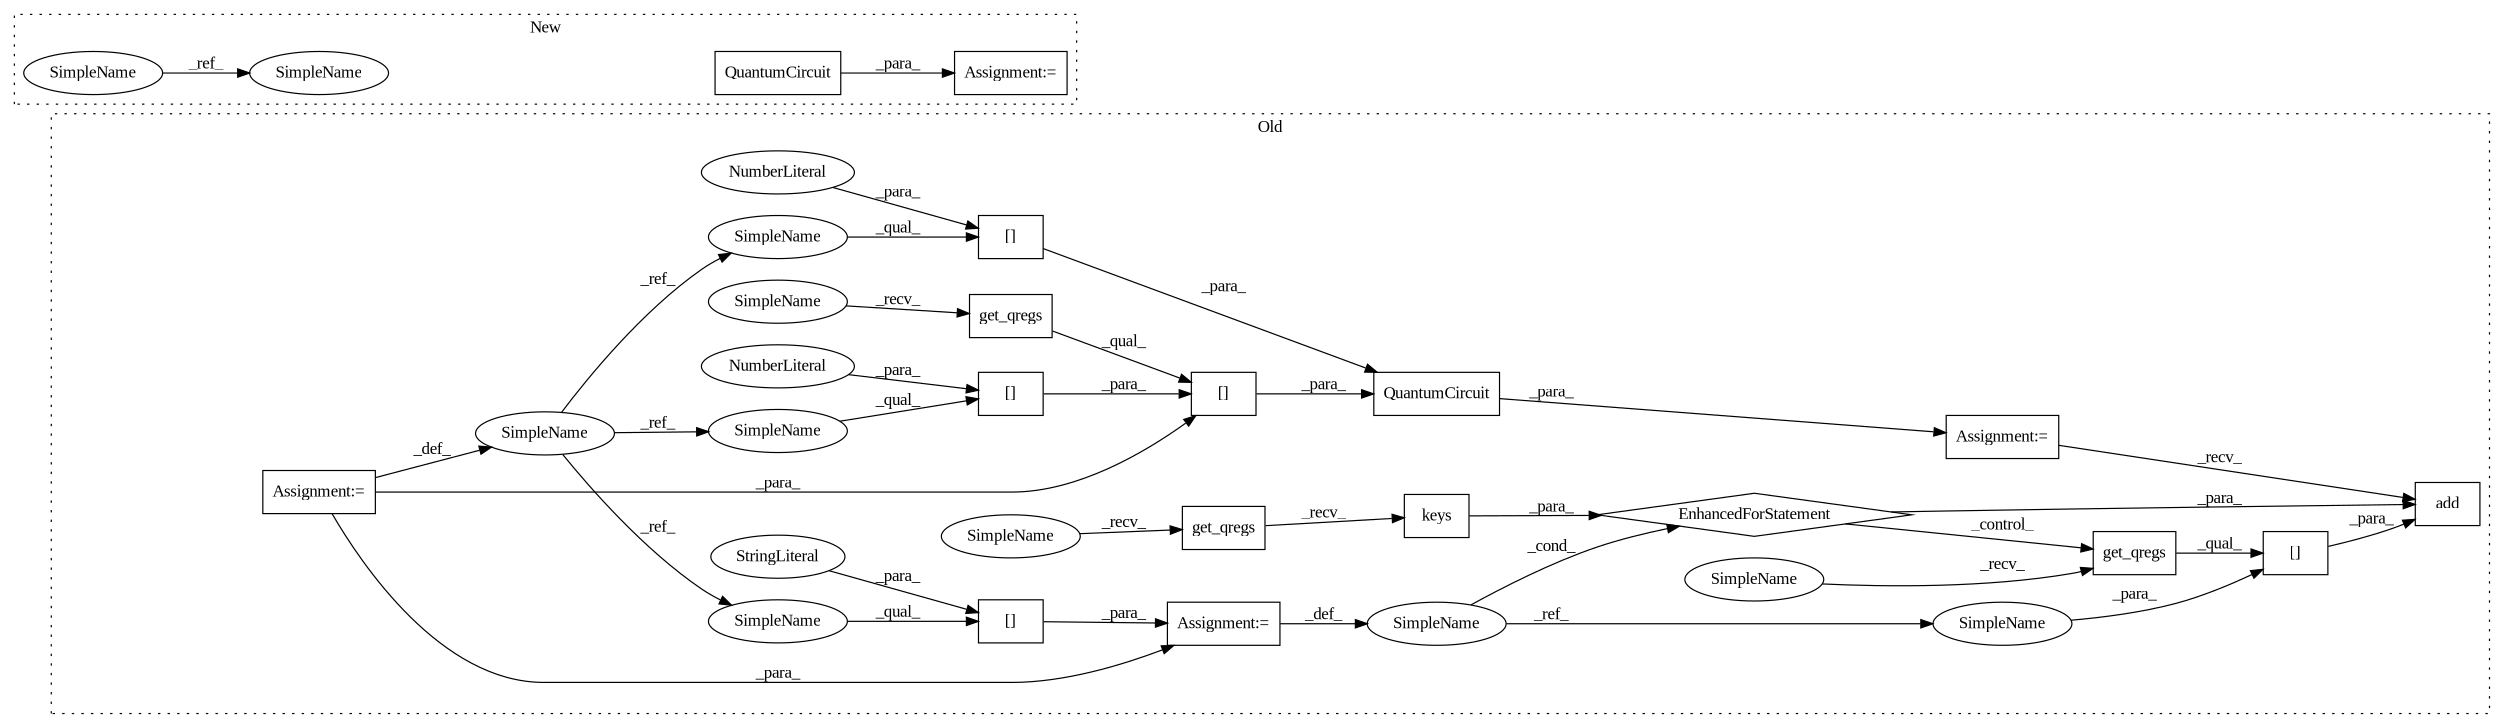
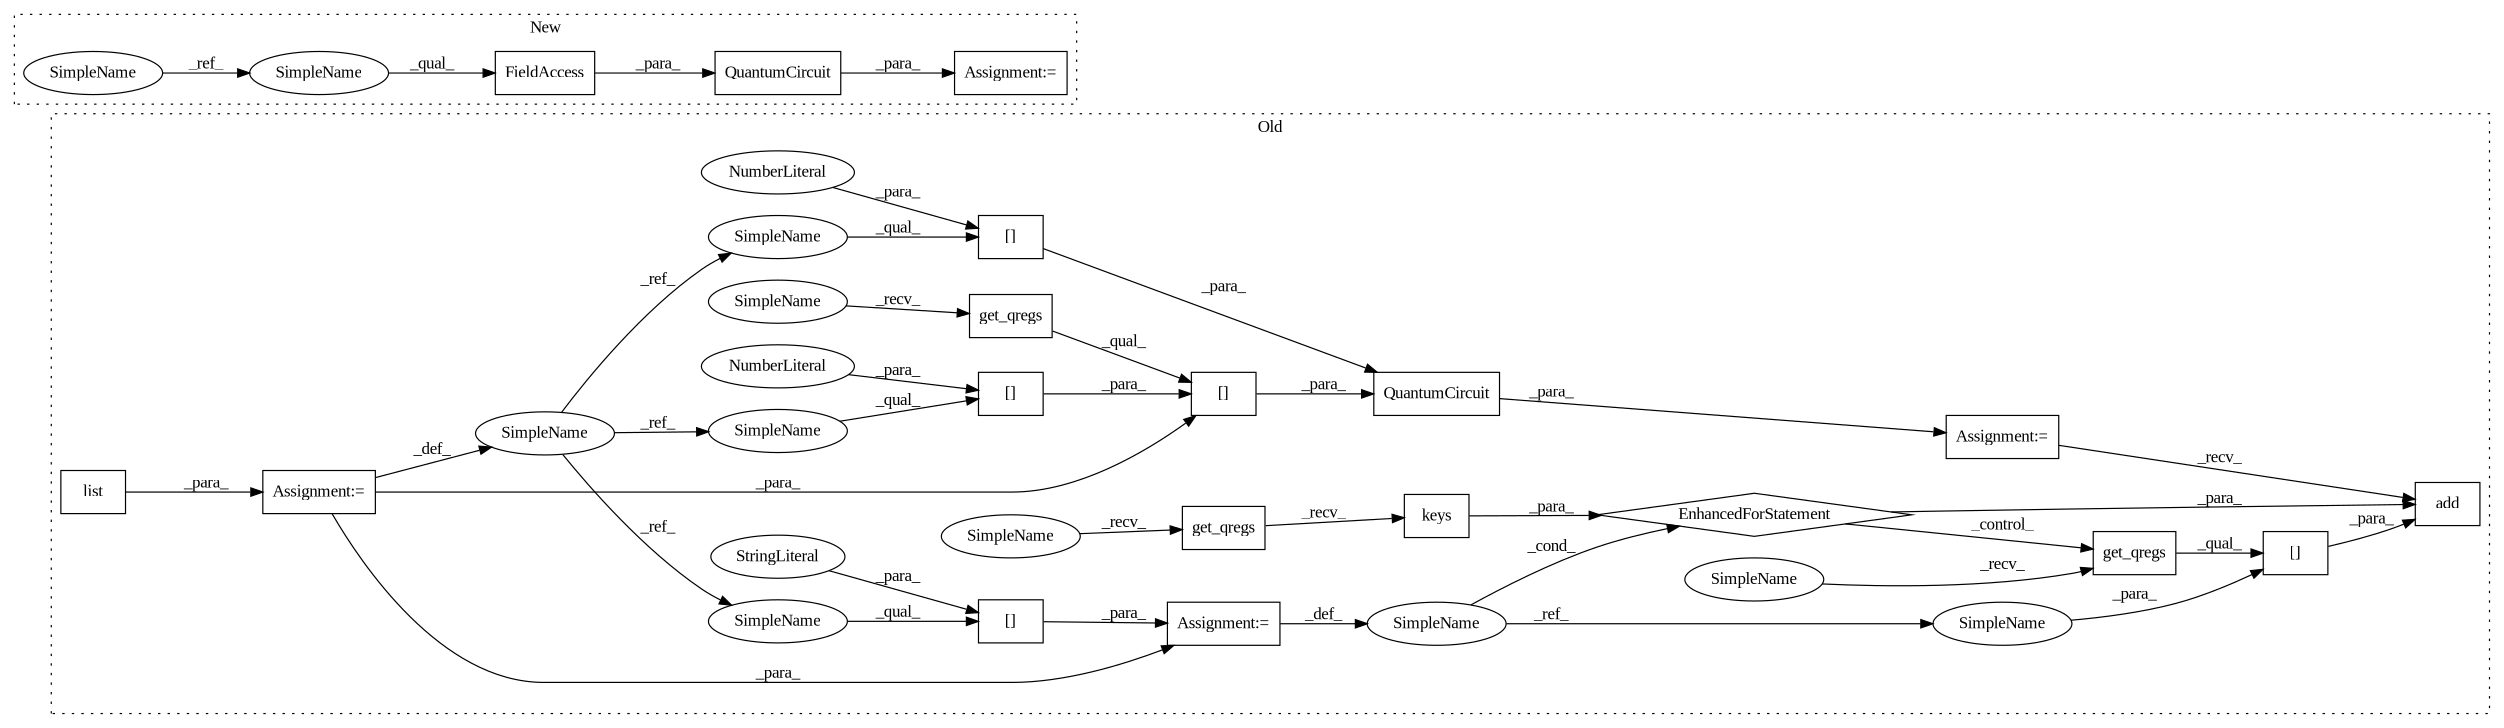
  digraph {
    fontname="Liberation Serif"
    rankdir=LR
    node [a=42 fontname="Liberation Serif" l=1 s="2122,2215" shape=box]
    edge [fontname="Liberation Serif"]
+   n1 [a=32 l="5,1" label=list s="2003,2029"]
    n2 [a=7 label="Assignment:=" s=2056]
    n3 [a=32 l="4,1" label=add s="2246,2270"]
    n4 [a=2 l="15,1" label="[]" s="2250,2269"]
    n5 [a=70 l="53,2" label=EnhancedForStatement shape=diamond]
    n6 [a=2 l="11,1" label="[]" s="2102,2114"]
    n7 [a=34 label=NumberLiteral s=2113 shape=ellipse]
    n8 [a=2 l="11,1" label="[]" s="2087,2099"]
    n9 [a=34 label=NumberLiteral s=2098 shape=ellipse]
    n10 [a=2 l="11,1" label="[]" s="2186,2214"]
    n11 [a=32 l=6 label=keys s=2023]
    n12 [a=2 l="15,1" label="[]" s="2072,2100"]
    n13 [a=32 l="15,1" label=QuantumCircuit s="2057,2115"]
    n14 [l=10 label=SimpleName s=1992 shape=ellipse]
    n15 [l=4 label=SimpleName s=2179 shape=ellipse]
    n16 [a=32 l=11 label=get_qregs s=2075]
    n17 [a=32 l=11 label=get_qregs s=2253]
    n18 [a=45 l=17 label=StringLiteral s=2197 shape=ellipse]
    n19 [a=32 l=11 label=get_qregs s=2011]
    n20 [a=7 label="Assignment:=" s=2002]
    n21 [a=7 l="53,2" label="Assignment:="]
    n22 [l=4 label=SimpleName s=2265 shape=ellipse]
    n23 [l=10 label=SimpleName s=2087 shape=ellipse]
    n24 [l=10 label=SimpleName s=2186 shape=ellipse]
    n25 [l=10 label=SimpleName s=2102 shape=ellipse]
    n26 [l=2 label=SimpleName s=2008 shape=ellipse]
    n27 [l=2 label=SimpleName s=2072 shape=ellipse]
    n28 [l=2 label=SimpleName s=2250 shape=ellipse]
    n29 [a=32 l="15,1" label=QuantumCircuit s="1746,1769"]
    n30 [a=7 label="Assignment:=" s=1745]
+   n31 [a=22 l=8 label=FieldAccess s=1761]
    n32 [l=2 label=SimpleName s=1651 shape=ellipse]
    n33 [l=2 label=SimpleName s=1761 shape=ellipse]
    subgraph cluster_1 {
      label=Old
      style=dotted
+     n1
      n2
      n3
      n4
      n5
      n6
      n7
      n8
      n9
      n10
      n11
      n12
      n13
      n14
      n15
      n16
      n17
      n18
      n19
      n20
      n21
      n22
      n23
      n24
      n25
      n26
      n27
      n28
    }
    subgraph cluster_2 {
      label=New
      style=dotted
      n29
      n30
+     n31
      n32
      n33
    }
+   n1 -> n20 [label=_para_]
    n2 -> n3 [label=_recv_]
    n4 -> n3 [label=_para_]
    n5 -> n3 [label=_para_]
    n5 -> n17 [label=_control_]
    n6 -> n13 [label=_para_]
    n7 -> n6 [label=_para_]
    n8 -> n12 [label=_para_]
    n9 -> n8 [label=_para_]
    n10 -> n21 [label=_para_]
    n11 -> n5 [label=_para_]
    n12 -> n13 [label=_para_]
    n13 -> n2 [label=_para_]
    n14 -> n23 [label=_ref_]
    n14 -> n24 [label=_ref_]
    n14 -> n25 [label=_ref_]
    n15 -> n5 [label=_cond_]
    n15 -> n22 [label=_ref_]
    n16 -> n12 [label=_qual_]
    n17 -> n4 [label=_qual_]
    n18 -> n10 [label=_para_]
    n19 -> n11 [label=_recv_]
    n20 -> n12 [label=_para_]
    n20 -> n14 [label=_def_]
    n20 -> n21 [label=_para_]
    n21 -> n15 [label=_def_]
    n22 -> n4 [label=_para_]
    n23 -> n8 [label=_qual_]
    n24 -> n10 [label=_qual_]
    n25 -> n6 [label=_qual_]
    n26 -> n19 [label=_recv_]
    n27 -> n16 [label=_recv_]
    n28 -> n17 [label=_recv_]
    n29 -> n30 [label=_para_]
+   n31 -> n29 [label=_para_]
    n32 -> n33 [label=_ref_]
+   n33 -> n31 [label=_qual_]
  }
